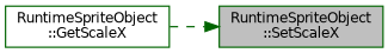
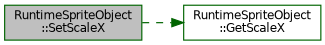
  digraph {
    rankdir=LR
    node [color=darkgreen fontname=Helvetica fontsize=10 shape=record style=filled]
    n1 [fillcolor=grey75 fontcolor=black height=0.2 label="RuntimeSpriteObject\l::SetScaleX" width=0.4]
    n2 [fillcolor=white height=0.2 label="RuntimeSpriteObject\l::GetScaleX" width=0.4]
-   n2 -> n1 [color=darkgreen fontname=Helvetica fontsize=10 labelfontname=Helvetica labelfontsize=10 style=dashed arrowhead=normal]
+   n1 -> n2 [color=darkgreen fontname=Helvetica fontsize=10 labelfontname=Helvetica labelfontsize=10 style=dashed arrowhead=normal]
  }
